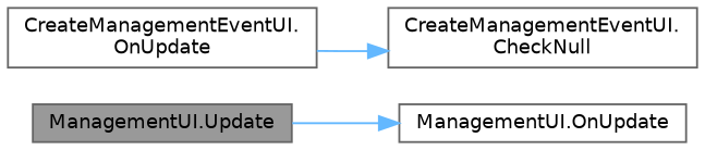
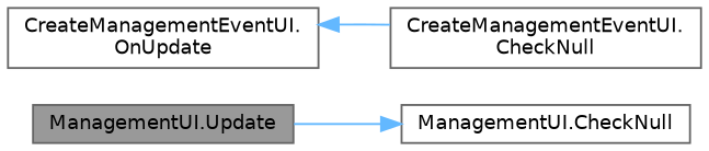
  digraph {
    rankdir=LR
    node [color=grey40 fillcolor=white fontname=Helvetica fontsize=10 shape=box style=filled]
    edge [color=steelblue1 fontname=Helvetica fontsize=10 labelfontname=Helvetica labelfontsize=10 style=solid]
    n1 [color=gray40 fillcolor=grey60 fontcolor=black height=0.2 label="ManagementUI.Update" width=0.4]
-   n2 [height=0.2 label="ManagementUI.OnUpdate" width=0.4]
+   n2 [height=0.2 label="ManagementUI.CheckNull" width=0.4]
    n3 [height=0.2 label="CreateManagementEventUI.\lOnUpdate" width=0.4]
    n4 [height=0.2 label="CreateManagementEventUI.\lCheckNull" width=0.4]
    n1 -> n2
-   n3 -> n4
+   n4 -> n3
  }
